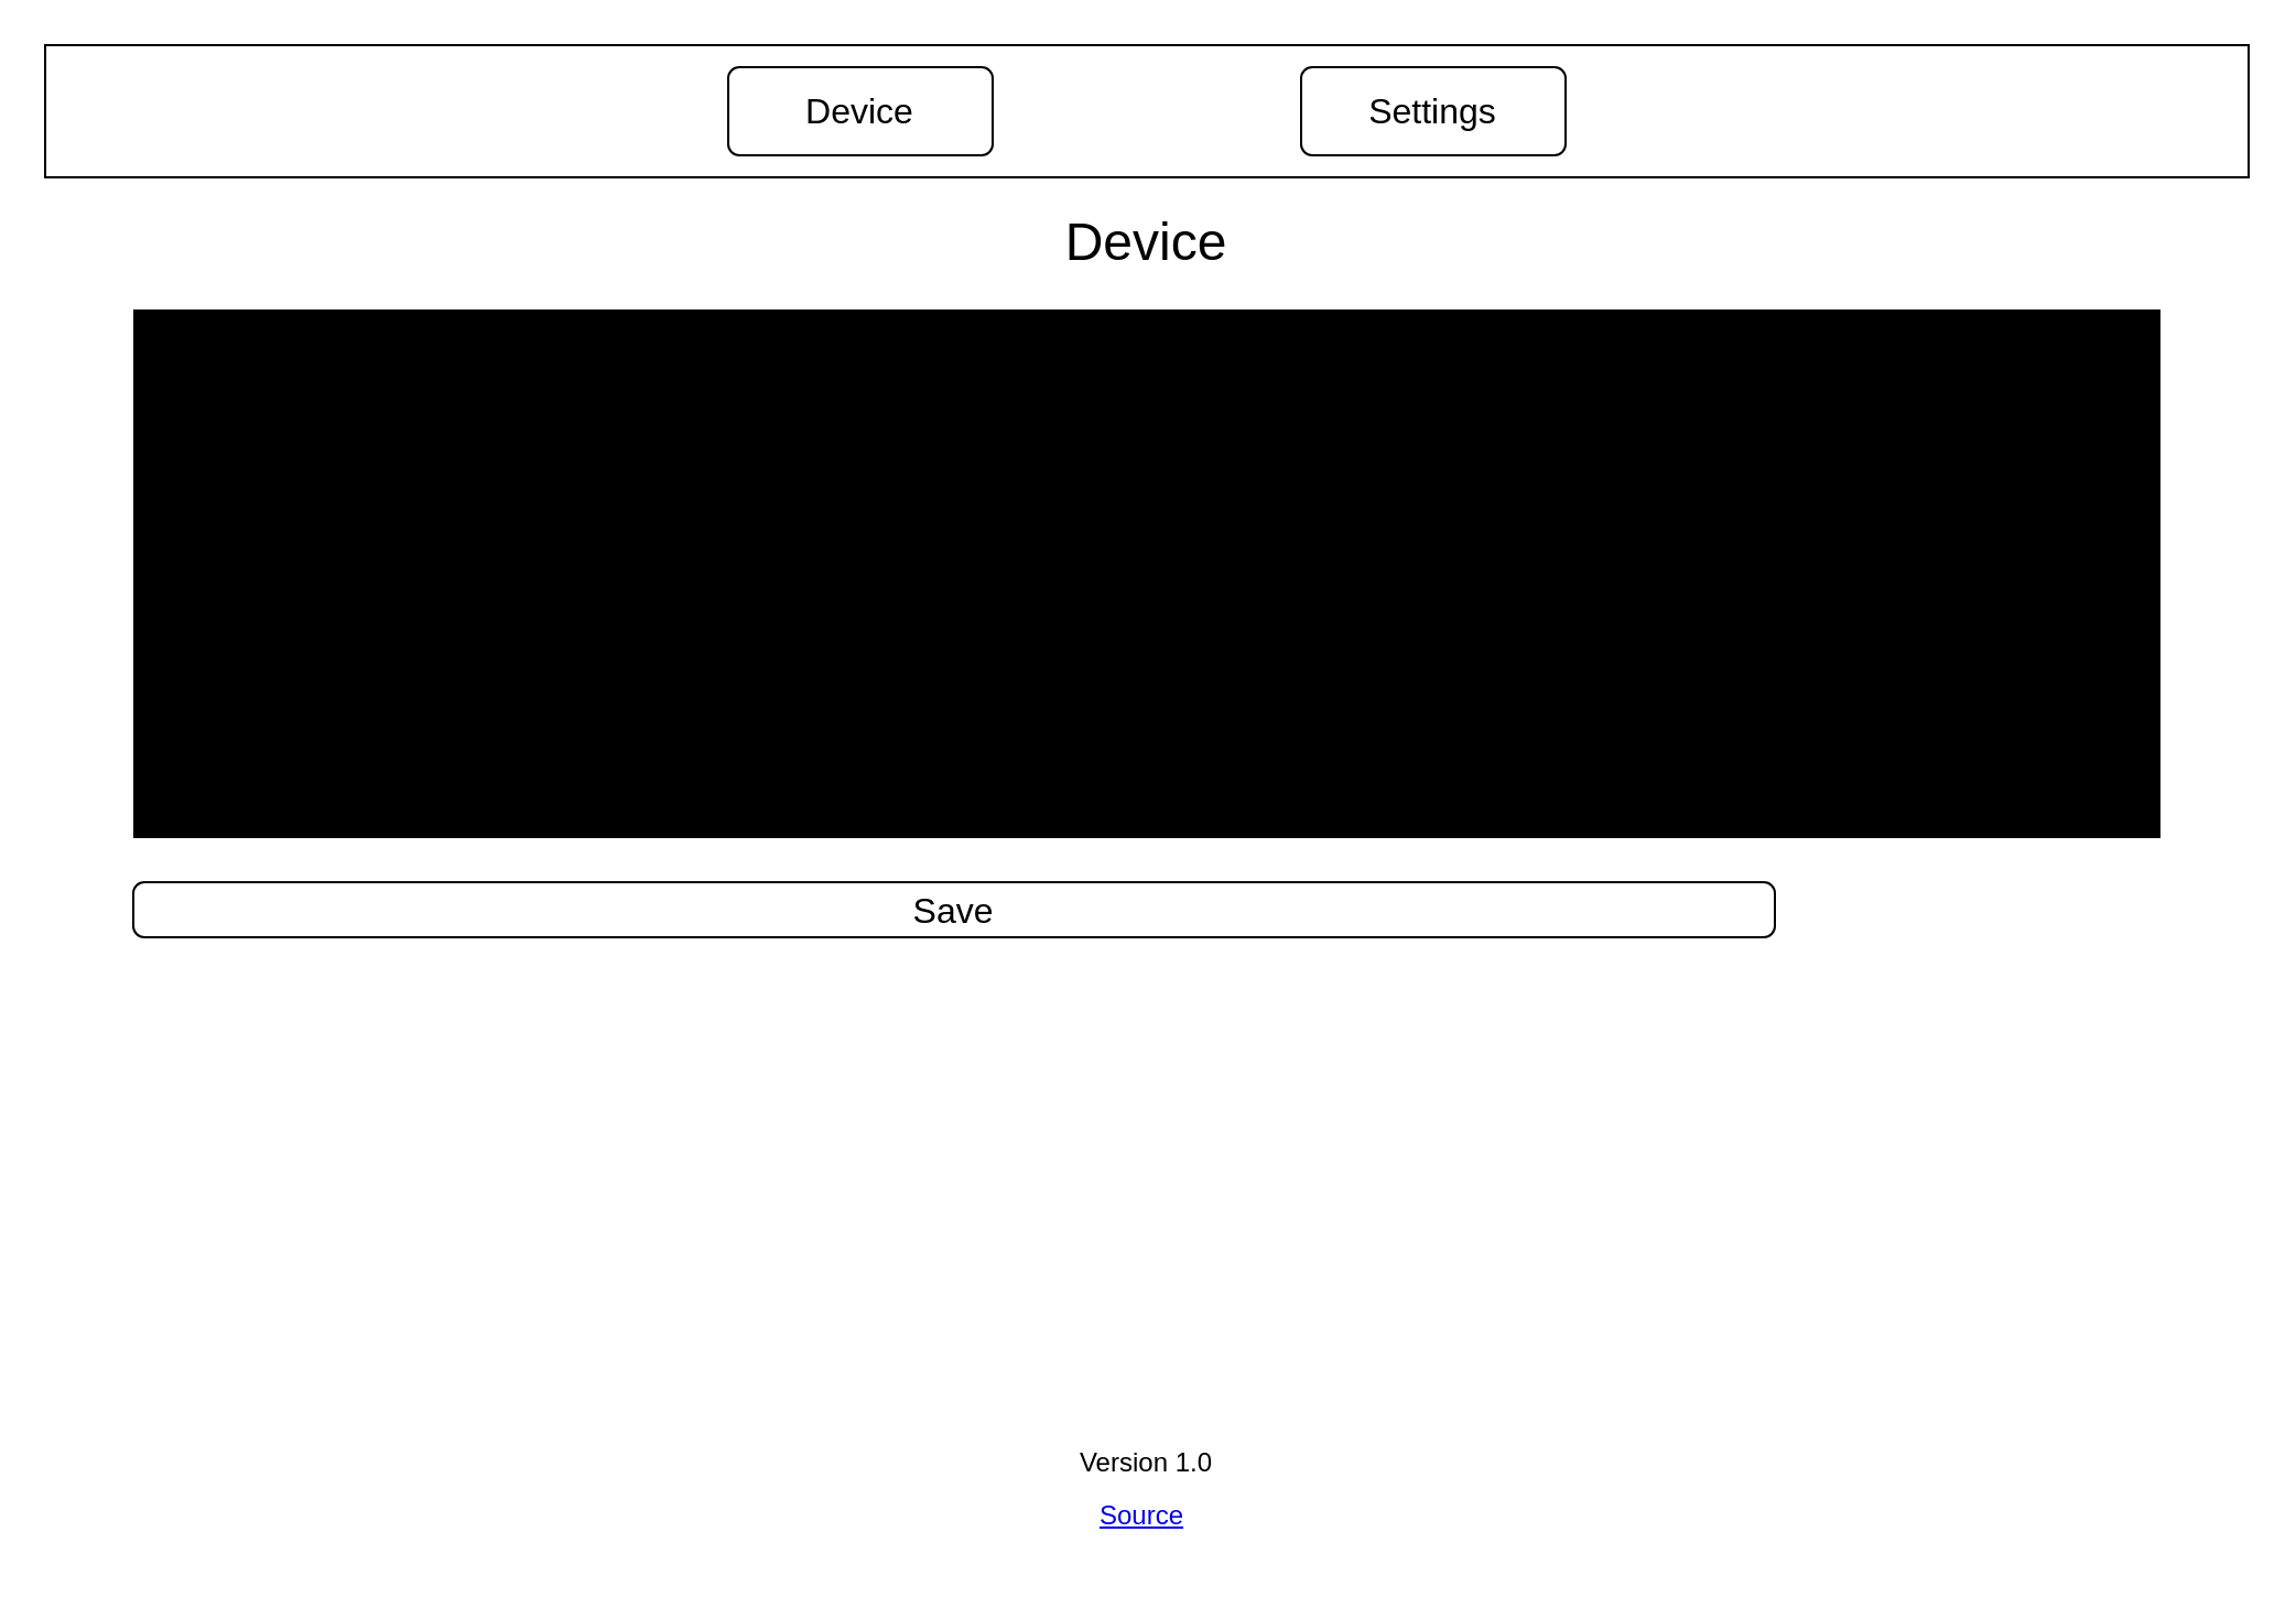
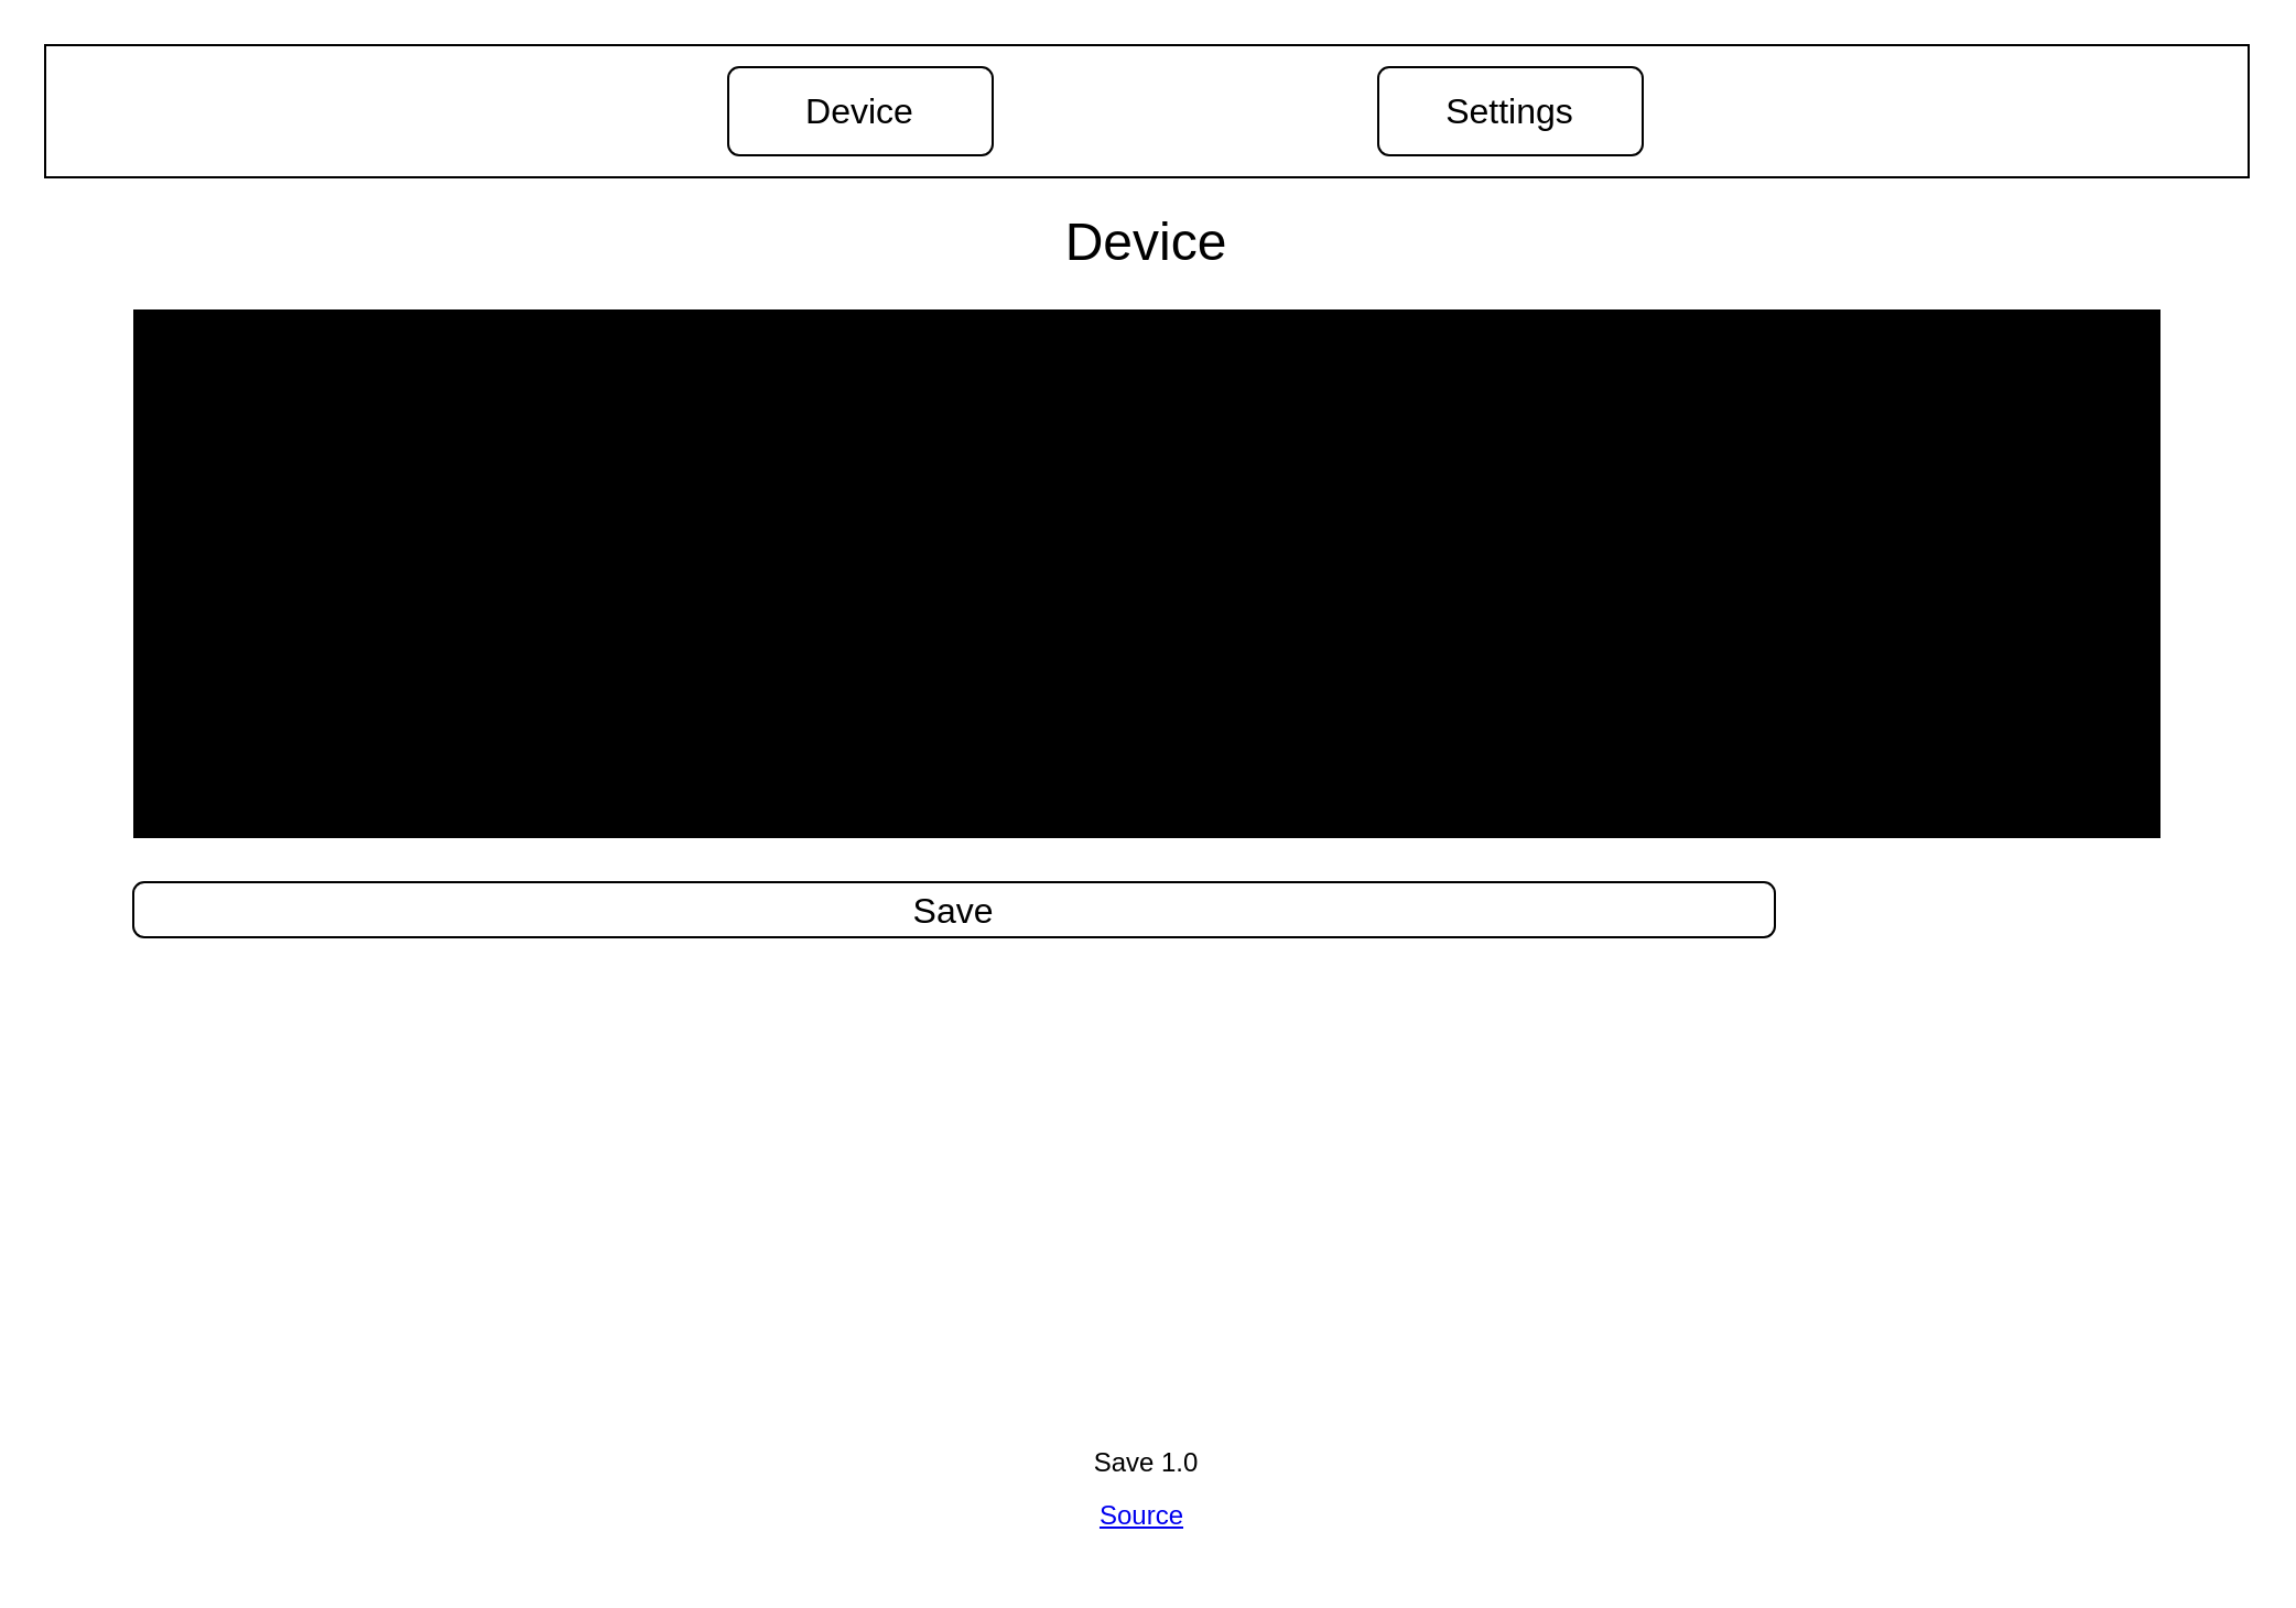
  <mxCell id="0" />
  <mxCell id="1" parent="0" />
  <mxCell id="2" value="" style="swimlane;shape=mxgraph.bootstrap.anchor;strokeColor=none;fillColor=none;fontColor=#0085FC;fontStyle=0;childLayout=stackLayout;horizontal=0;startSize=0;horizontalStack=1;resizeParent=1;resizeParentMax=0;resizeLast=0;collapsible=0;marginBottom=0;whiteSpace=wrap;html=1;resizeWidth=0;" vertex="1" parent="1"><mxGeometry x="95" y="280" width="80" height="40" as="geometry" /></mxCell>
  <mxCell id="3" value="Navbar" style="text;strokeColor=none;align=left;verticalAlign=middle;spacingLeft=15;spacingRight=10;points=[[0,0.5],[1,0.5]];portConstraint=eastwest;rotatable=0;whiteSpace=wrap;html=1;fillColor=none;fontColor=#ffffff;fontSize=16;" vertex="1" parent="2"><mxGeometry width="80" height="40" as="geometry" /></mxCell>
  <mxCell id="4" value="" style="html=1;shadow=0;dashed=0;fontSize=16;align=left;spacing=15;" vertex="1" parent="1"><mxGeometry width="1000" height="60" as="geometry" x="20" y="20" /></mxCell>
  <mxCell id="5" value="{&lt;br&gt;&amp;nbsp; &quot;name&quot;: &quot;ESP32&quot;,&lt;br&gt;&amp;nbsp; &quot;ssid&quot;: &quot;YOURSSID&quot;,&lt;br&gt;&amp;nbsp; &quot;password&quot;: &quot;YOURPASSWORD&quot;&lt;br&gt;}" style="text;html=1;align=left;verticalAlign=middle;whiteSpace=wrap;rounded=0;fillColor=light-dark(#000000,#2B2B2B);" vertex="1" parent="1"><mxGeometry x="60" y="140" width="920" height="240" as="geometry" /></mxCell>
  <mxCell id="6" value="Device" style="html=1;shadow=0;dashed=0;shape=mxgraph.bootstrap.rrect;rSize=5;strokeWidth=1;fillColor=none;whiteSpace=wrap;align=center;verticalAlign=middle;spacingLeft=0;fontStyle=0;fontSize=16;spacing=5;" vertex="1" parent="1"><mxGeometry x="330" y="30" width="120" height="40" as="geometry" /></mxCell>
- <mxCell id="7" value="Settings" style="html=1;shadow=0;dashed=0;shape=mxgraph.bootstrap.rrect;rSize=5;strokeWidth=1;fillColor=none;whiteSpace=wrap;align=center;verticalAlign=middle;spacingLeft=0;fontStyle=0;fontSize=16;spacing=5;" vertex="1" parent="1"><mxGeometry x="590" y="30" width="120" height="40" as="geometry" /></mxCell>
+ <mxCell id="7" value="Settings" style="html=1;shadow=0;dashed=0;shape=mxgraph.bootstrap.rrect;rSize=5;strokeWidth=1;fillColor=none;whiteSpace=wrap;align=center;verticalAlign=middle;spacingLeft=0;fontStyle=0;fontSize=16;spacing=5;" vertex="1" parent="1"><mxGeometry x="625" y="30" width="120" height="40" as="geometry" /></mxCell>
  <mxCell id="8" value="&lt;font style=&quot;font-size: 24px;&quot;&gt;Device&lt;/font&gt;" style="text;html=1;align=center;verticalAlign=middle;whiteSpace=wrap;rounded=0;" vertex="1" parent="1"><mxGeometry x="445" y="90" width="150" height="40" as="geometry" /></mxCell>
  <mxCell id="9" value="Save" style="html=1;shadow=0;dashed=0;shape=mxgraph.bootstrap.rrect;rSize=5;strokeWidth=1;fillColor=none;whiteSpace=wrap;align=center;verticalAlign=middle;spacingLeft=0;fontStyle=0;fontSize=16;spacing=5;" vertex="1" parent="1"><mxGeometry x="60" y="400" width="745" height="25" as="geometry" /></mxCell>
- <mxCell id="10" value="Version 1.0" style="text;html=1;align=center;verticalAlign=middle;whiteSpace=wrap;rounded=0;" vertex="1" parent="1"><mxGeometry x="478" y="649" width="84" height="30" as="geometry" /></mxCell>
+ <mxCell id="10" value="Save 1.0" style="text;html=1;align=center;verticalAlign=middle;whiteSpace=wrap;rounded=0;" vertex="1" parent="1"><mxGeometry x="478" y="649" width="84" height="30" as="geometry" /></mxCell>
  <mxCell id="11" value="Source" style="text;html=1;strokeColor=none;fillColor=none;whiteSpace=wrap;align=center;verticalAlign=middle;fontColor=#0000EE;fontStyle=4;" vertex="1" parent="1"><mxGeometry x="488" y="668" width="60" height="40" as="geometry" /></mxCell>
